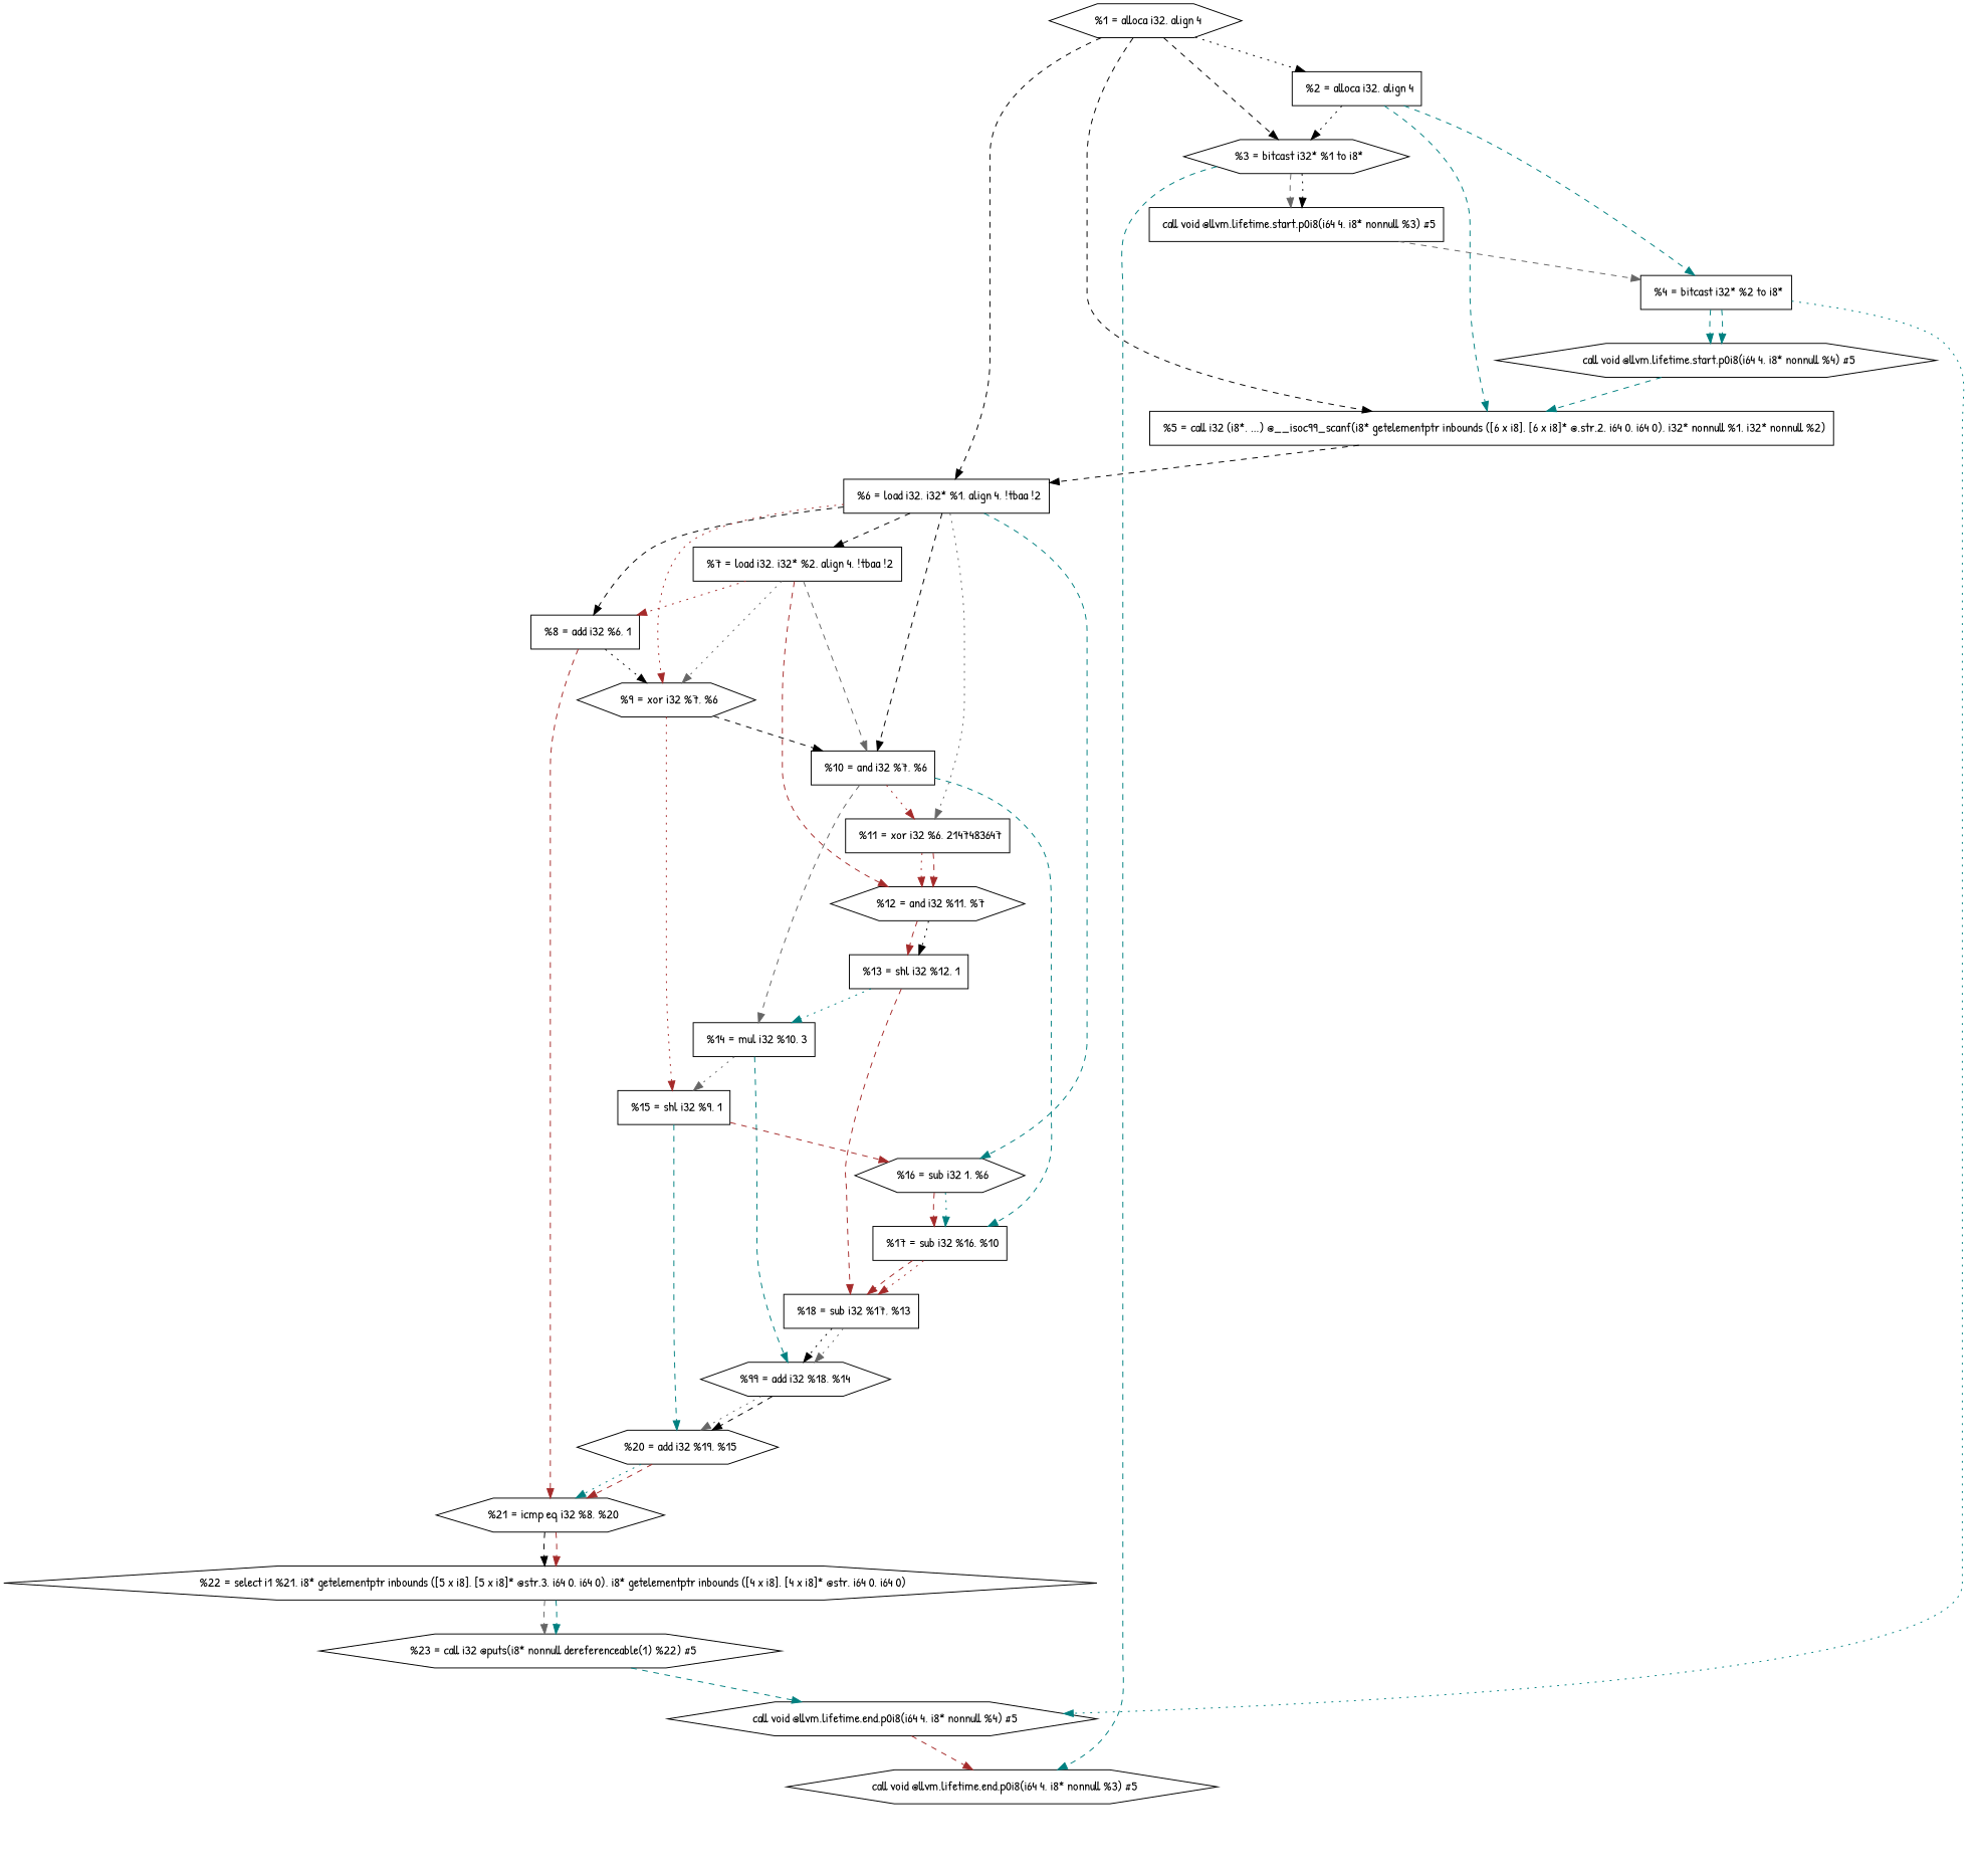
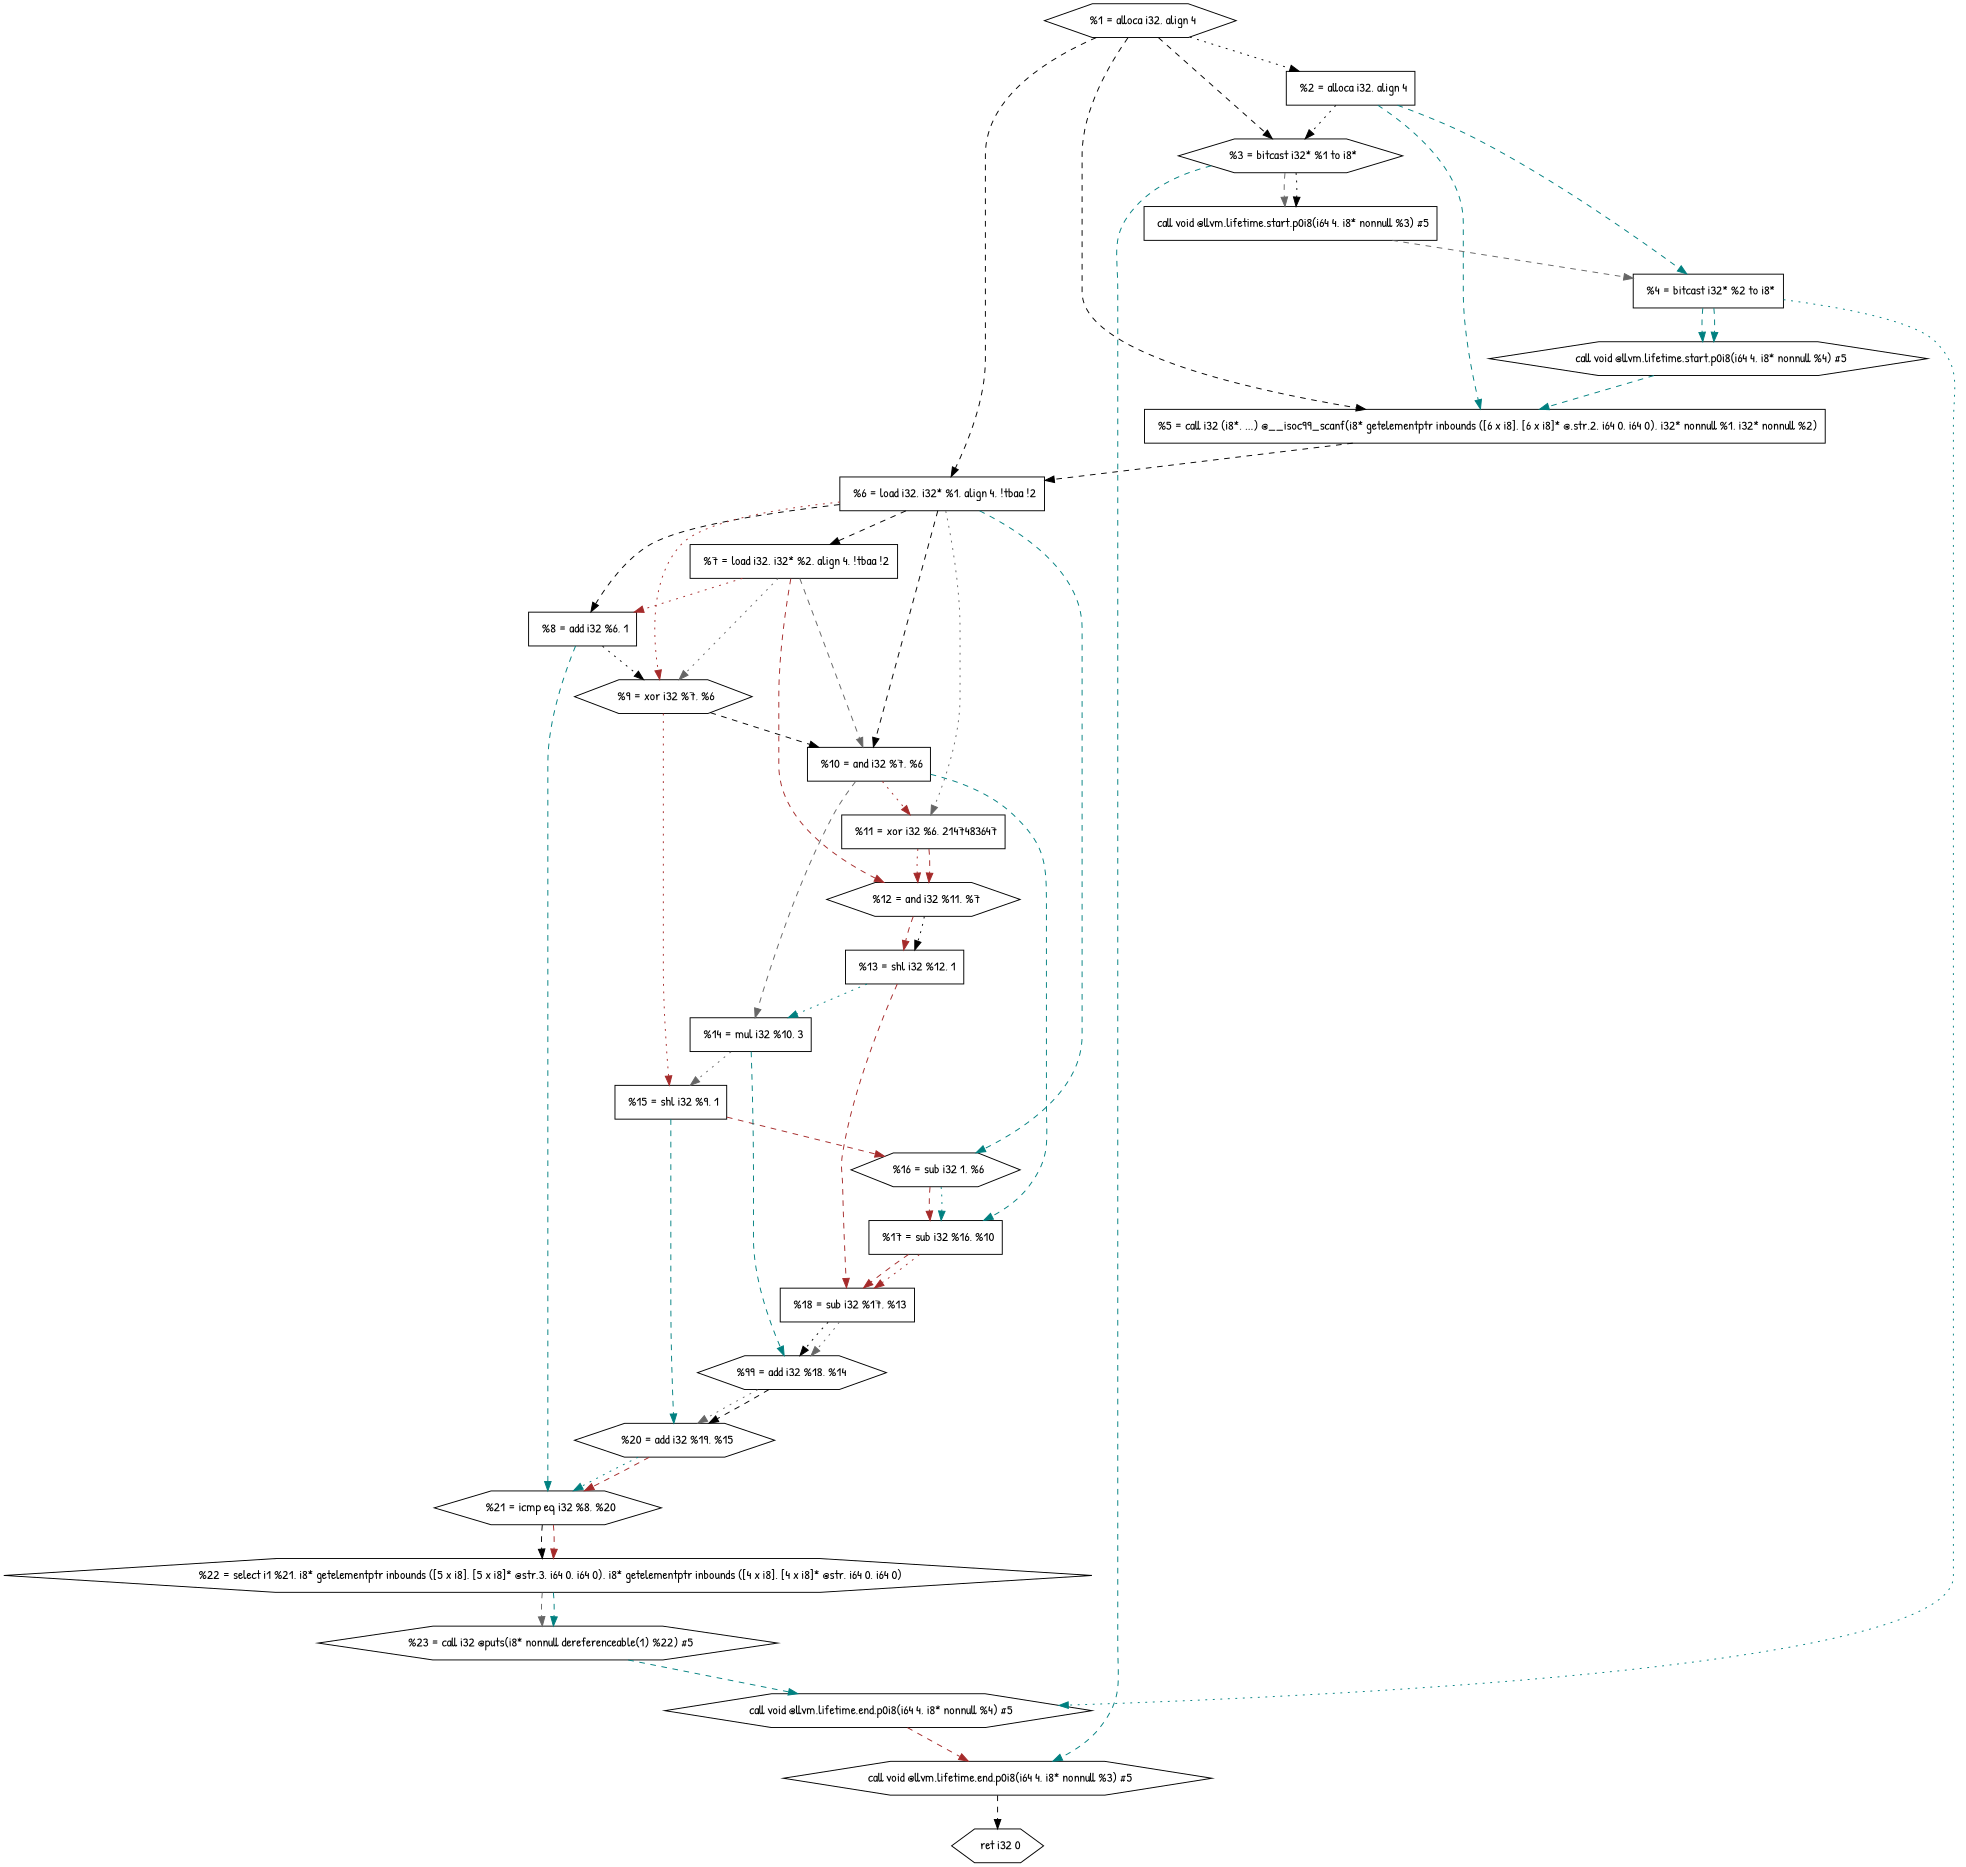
  digraph {
    fontname="Patrick Hand"
    node [fontname="Patrick Hand" shape=hexagon]
    edge [color=black fontname="Patrick Hand" style=dashed]
    n1 [label="  %1 = alloca i32, align 4"]
    n2 [label="  %2 = alloca i32, align 4" shape=box]
    n3 [label="  %3 = bitcast i32* %1 to i8*"]
    n4 [label="  %5 = call i32 (i8*, ...) @__isoc99_scanf(i8* getelementptr inbounds ([6 x i8], [6 x i8]* @.str.2, i64 0, i64 0), i32* nonnull %1, i32* nonnull %2)" shape=box]
    n5 [label="  %6 = load i32, i32* %1, align 4, !tbaa !2" shape=box]
    n6 [label="  %4 = bitcast i32* %2 to i8*" shape=box]
    n7 [label="  call void @llvm.lifetime.start.p0i8(i64 4, i8* nonnull %3) #5" shape=box]
    n8 [label="  call void @llvm.lifetime.end.p0i8(i64 4, i8* nonnull %3) #5"]
    n9 [label="  %7 = load i32, i32* %2, align 4, !tbaa !2" shape=box]
    n10 [label="  %8 = add i32 %6, 1" shape=box]
    n11 [label="  %9 = xor i32 %7, %6"]
    n12 [label="  %10 = and i32 %7, %6" shape=box]
    n13 [label="  %11 = xor i32 %6, 2147483647" shape=box]
    n14 [label="  %16 = sub i32 1, %6"]
    n15 [label="  call void @llvm.lifetime.start.p0i8(i64 4, i8* nonnull %4) #5"]
    n16 [label="  call void @llvm.lifetime.end.p0i8(i64 4, i8* nonnull %4) #5"]
    n17 [label="  %12 = and i32 %11, %7"]
+   n18 [label="  ret i32 0"]
    n19 [label="  %21 = icmp eq i32 %8, %20"]
    n20 [label="  %15 = shl i32 %9, 1" shape=box]
    n21 [label="  %14 = mul i32 %10, 3" shape=box]
    n22 [label="  %17 = sub i32 %16, %10" shape=box]
    n23 [label="  %13 = shl i32 %12, 1" shape=box]
    n24 [label="  %22 = select i1 %21, i8* getelementptr inbounds ([5 x i8], [5 x i8]* @str.3, i64 0, i64 0), i8* getelementptr inbounds ([4 x i8], [4 x i8]* @str, i64 0, i64 0)"]
    n25 [label="  %20 = add i32 %19, %15"]
    n26 [label="%99 = add i32 %18, %14"]
    n27 [label="  %18 = sub i32 %17, %13" shape=box]
    n28 [label="  %23 = call i32 @puts(i8* nonnull dereferenceable(1) %22) #5"]
    n1 -> n2 [style=dotted]
    n1 -> n3
    n1 -> n4
    n1 -> n5
    n2 -> n3 [style=dotted]
    n2 -> n4 [color=teal]
    n2 -> n6 [color=teal]
    n3 -> n7 [color=gray40]
    n3 -> n7 [style=dotted]
    n3 -> n8 [color=teal]
    n4 -> n5
    n5 -> n9
    n5 -> n10
    n5 -> n11 [color=brown style=dotted]
    n5 -> n12
    n5 -> n13 [color=gray40 style=dotted]
    n5 -> n14 [color=teal]
    n6 -> n15 [color=teal]
    n6 -> n15 [color=teal]
    n6 -> n16 [color=teal style=dotted]
    n7 -> n6 [color=gray40]
+   n8 -> n18
    n9 -> n10 [color=brown style=dotted]
    n9 -> n11 [color=gray40 style=dotted]
    n9 -> n12 [color=gray40]
    n9 -> n17 [color=brown]
    n10 -> n11 [style=dotted]
-   n10 -> n19 [color=brown]
+   n10 -> n19 [color=teal]
    n11 -> n12
    n11 -> n20 [color=brown style=dotted]
    n12 -> n13 [color=brown style=dotted]
    n12 -> n21 [color=gray40]
    n12 -> n22 [color=teal]
    n13 -> n17 [color=brown style=dotted]
    n13 -> n17 [color=brown]
    n14 -> n22 [color=brown]
    n14 -> n22 [color=teal style=dotted]
    n15 -> n4 [color=teal]
    n16 -> n8 [color=brown]
    n17 -> n23 [color=brown]
    n17 -> n23 [style=dotted]
    n19 -> n24
    n19 -> n24 [color=brown]
    n20 -> n14 [color=brown]
    n20 -> n25 [color=teal]
    n21 -> n20 [color=gray40 style=dotted]
    n21 -> n26 [color=teal]
    n22 -> n27 [color=brown]
    n22 -> n27 [color=brown style=dotted]
    n23 -> n21 [color=teal style=dotted]
    n23 -> n27 [color=brown]
    n24 -> n28 [color=gray40]
    n24 -> n28 [color=teal]
    n25 -> n19 [color=teal style=dotted]
    n25 -> n19 [color=brown]
    n26 -> n25 [color=gray40 style=dotted]
    n26 -> n25
    n27 -> n26 [style=dotted]
    n27 -> n26 [color=gray40 style=dotted]
    n28 -> n16 [color=teal]
  }
